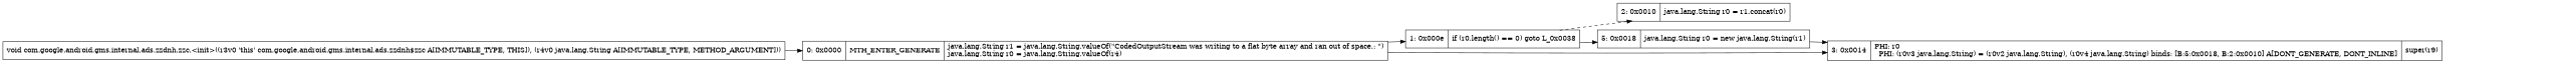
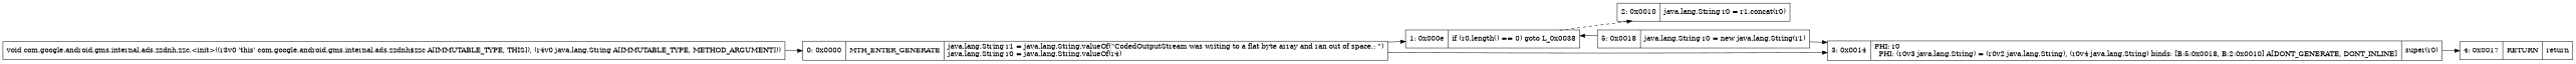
  digraph {
    rankdir=LR
    node [shape=record]
    n1 [label="{0\:\ 0x0000|MTH_ENTER_GENERATE\l|java.lang.String r1 = java.lang.String.valueOf(\"CodedOutputStream was writing to a flat byte array and ran out of space.: \")\ljava.lang.String r0 = java.lang.String.valueOf(r4)\l}"]
    n2 [label="{1\:\ 0x000e|if (r0.length() == 0) goto L_0x0038\l}"]
-   n3 [label="{3\:\ 0x0014|PHI: r0 \l  PHI: (r0v3 java.lang.String) = (r0v2 java.lang.String), (r0v4 java.lang.String) binds: [B:5:0x0018, B:2:0x0010] A[DONT_GENERATE, DONT_INLINE]\l|super(r9)\l}"]
+   n3 [label="{3\:\ 0x0014|PHI: r0 \l  PHI: (r0v3 java.lang.String) = (r0v2 java.lang.String), (r0v4 java.lang.String) binds: [B:5:0x0018, B:2:0x0010] A[DONT_GENERATE, DONT_INLINE]\l|super(r0)\l}"]
    n4 [label="{2\:\ 0x0010|java.lang.String r0 = r1.concat(r0)\l}"]
    n5 [label="{5\:\ 0x0018|java.lang.String r0 = new java.lang.String(r1)\l}"]
+   n6 [label="{4\:\ 0x0017|RETURN\l|return\l}"]
    n7 [label="{void com.google.android.gms.internal.ads.zzdnh.zzc.\<init\>((r3v0 'this' com.google.android.gms.internal.ads.zzdnh$zzc A[IMMUTABLE_TYPE, THIS]), (r4v0 java.lang.String A[IMMUTABLE_TYPE, METHOD_ARGUMENT])) }"]
    n1 -> n2
    n1 -> n3
    n2 -> n4 [style=dashed]
-   n2 -> n5
+   n5 -> n2
+   n3 -> n6
    n5 -> n3
    n7 -> n1
  }
